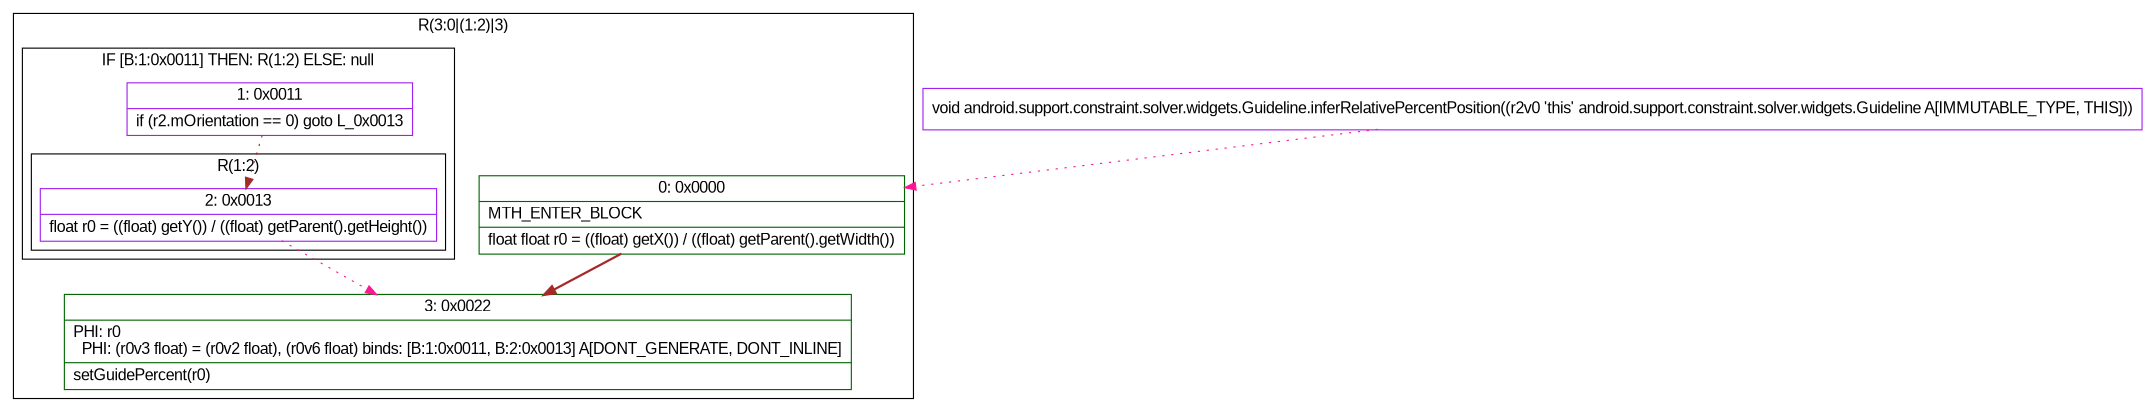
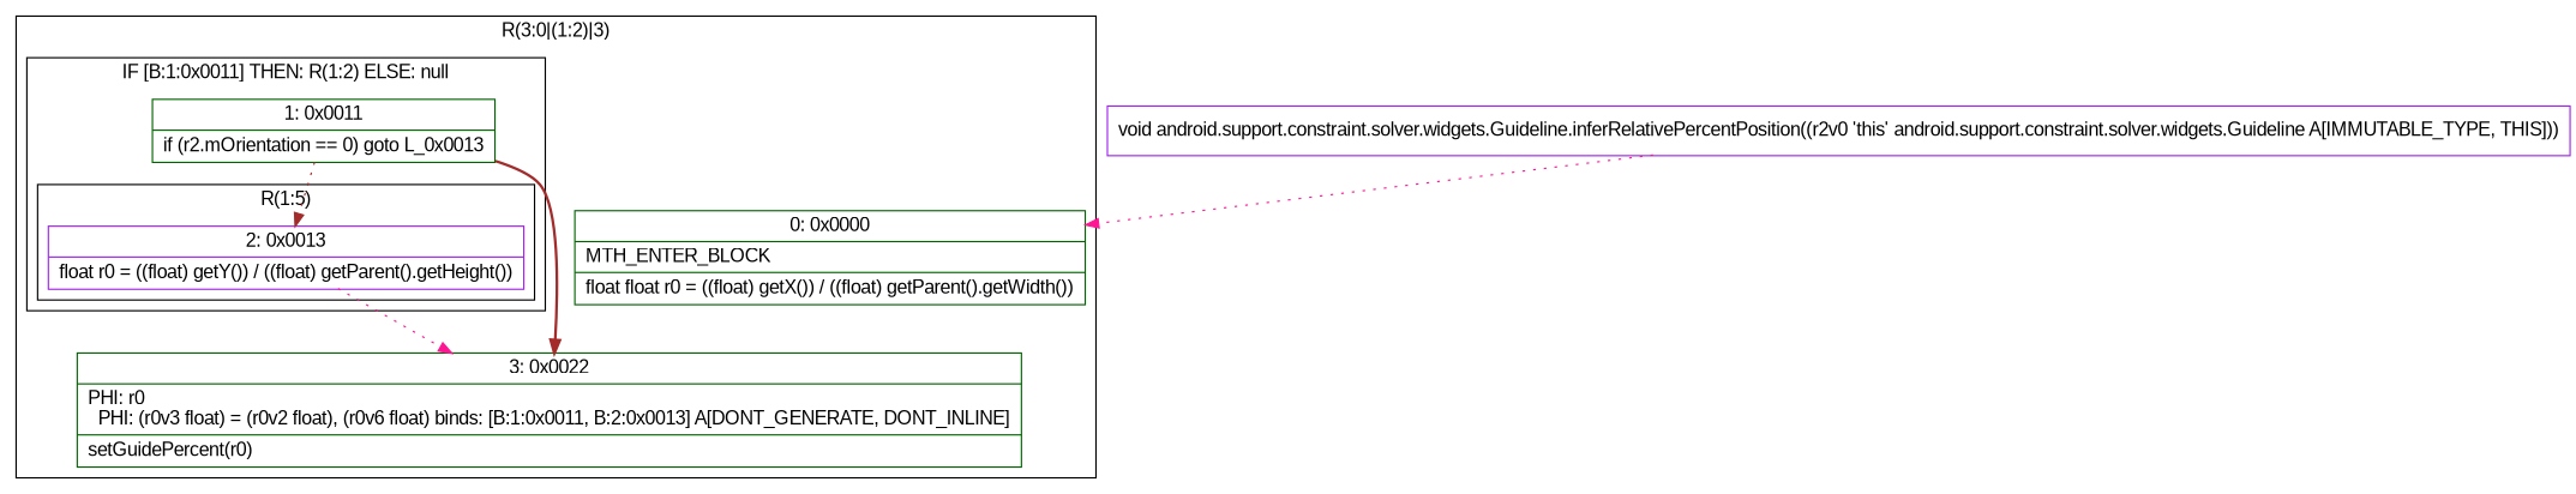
  digraph {
    fontname="Liberation Sans"
    node [color=darkgreen fontname="Liberation Sans" shape=record]
    edge [color=deeppink fontname="Liberation Sans" style=dotted]
    n1 [color=purple label="{2\:\ 0x0013|float r0 = ((float) getY()) \/ ((float) getParent().getHeight())\l}"]
-   n2 [color=purple label="{1\:\ 0x0011|if (r2.mOrientation == 0) goto L_0x0013\l}"]
+   n2 [label="{1\:\ 0x0011|if (r2.mOrientation == 0) goto L_0x0013\l}"]
    n3 [label="{0\:\ 0x0000|MTH_ENTER_BLOCK\l|float float r0 = ((float) getX()) \/ ((float) getParent().getWidth())\l}"]
    n4 [label="{3\:\ 0x0022|PHI: r0 \l  PHI: (r0v3 float) = (r0v2 float), (r0v6 float) binds: [B:1:0x0011, B:2:0x0013] A[DONT_GENERATE, DONT_INLINE]\l|setGuidePercent(r0)\l}"]
    n5 [color=purple label="{void android.support.constraint.solver.widgets.Guideline.inferRelativePercentPosition((r2v0 'this' android.support.constraint.solver.widgets.Guideline A[IMMUTABLE_TYPE, THIS])) }"]
    subgraph cluster_1 {
      label="R(3:0|(1:2)|3)"
      n3
      n4
      subgraph cluster_2 {
        label="IF [B:1:0x0011] THEN: R(1:2) ELSE: null"
        n2
        subgraph cluster_3 {
-         label="R(1:2)"
+         label="R(1:5)"
          n1
        }
      }
    }
    n1 -> n4
    n2 -> n1 [color=brown]
-   n3 -> n4 [color=brown style=bold]
+   n2 -> n4 [color=brown style=bold]
    n5 -> n3
  }
